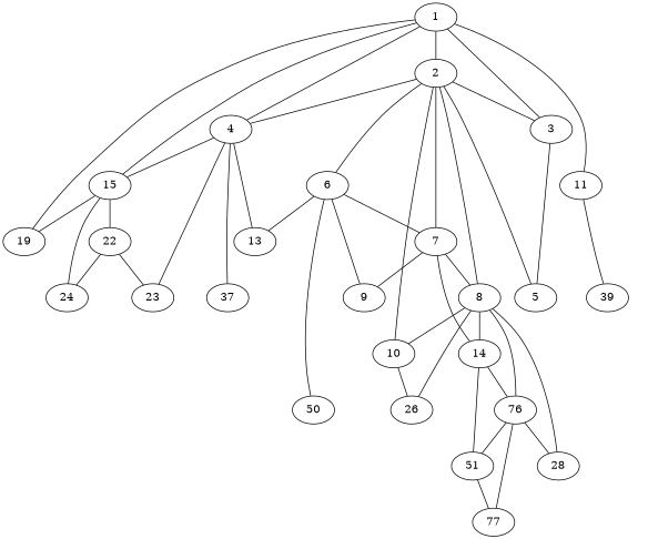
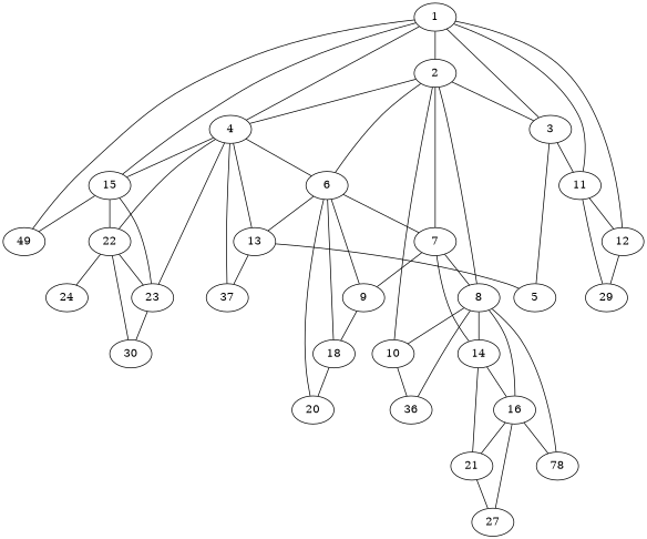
  graph {
    1
    2
    3
    4
    11
+   12
    15
-   19
+   19 [label=49]
    5
    6
    7
    8
    10
    13
    n15 [label=37]
    22
    23
-   29 [label=39]
+   29
    24
    9
-   20 [label=50]
+   18
+   20
    14
-   16 [label=76]
-   26
-   28
-   21 [label=51]
-   27 [label=77]
+   16
+   26 [label=36]
+   28 [label=78]
+   30
+   21
+   27
    1 -- 2
    1 -- 3
    1 -- 4
    1 -- 11
+   1 -- 12
    1 -- 15
    1 -- 19
    2 -- 3
    2 -- 4
-   2 -- 5
+   13 -- 5
    2 -- 6
    2 -- 7
    2 -- 8
    2 -- 10
+   3 -- 11
    3 -- 5
    4 -- 15
+   4 -- 6
    4 -- 13
    4 -- n15
+   4 -- 22
    4 -- 23
+   11 -- 12
    11 -- 29
+   12 -- 29
    15 -- 19
    15 -- 22
-   15 -- 24
+   15 -- 23
    6 -- 7
    6 -- 13
    6 -- 9
+   6 -- 18
    6 -- 20
    7 -- 8
    7 -- 9
    7 -- 14
    8 -- 10
    8 -- 14
    8 -- 16
    8 -- 26
    8 -- 28
    10 -- 26
+   13 -- n15
    22 -- 23
    22 -- 24
+   22 -- 30
+   23 -- 30
+   9 -- 18
+   18 -- 20
    14 -- 16
    14 -- 21
    16 -- 28
    16 -- 21
    16 -- 27
    21 -- 27
  }
